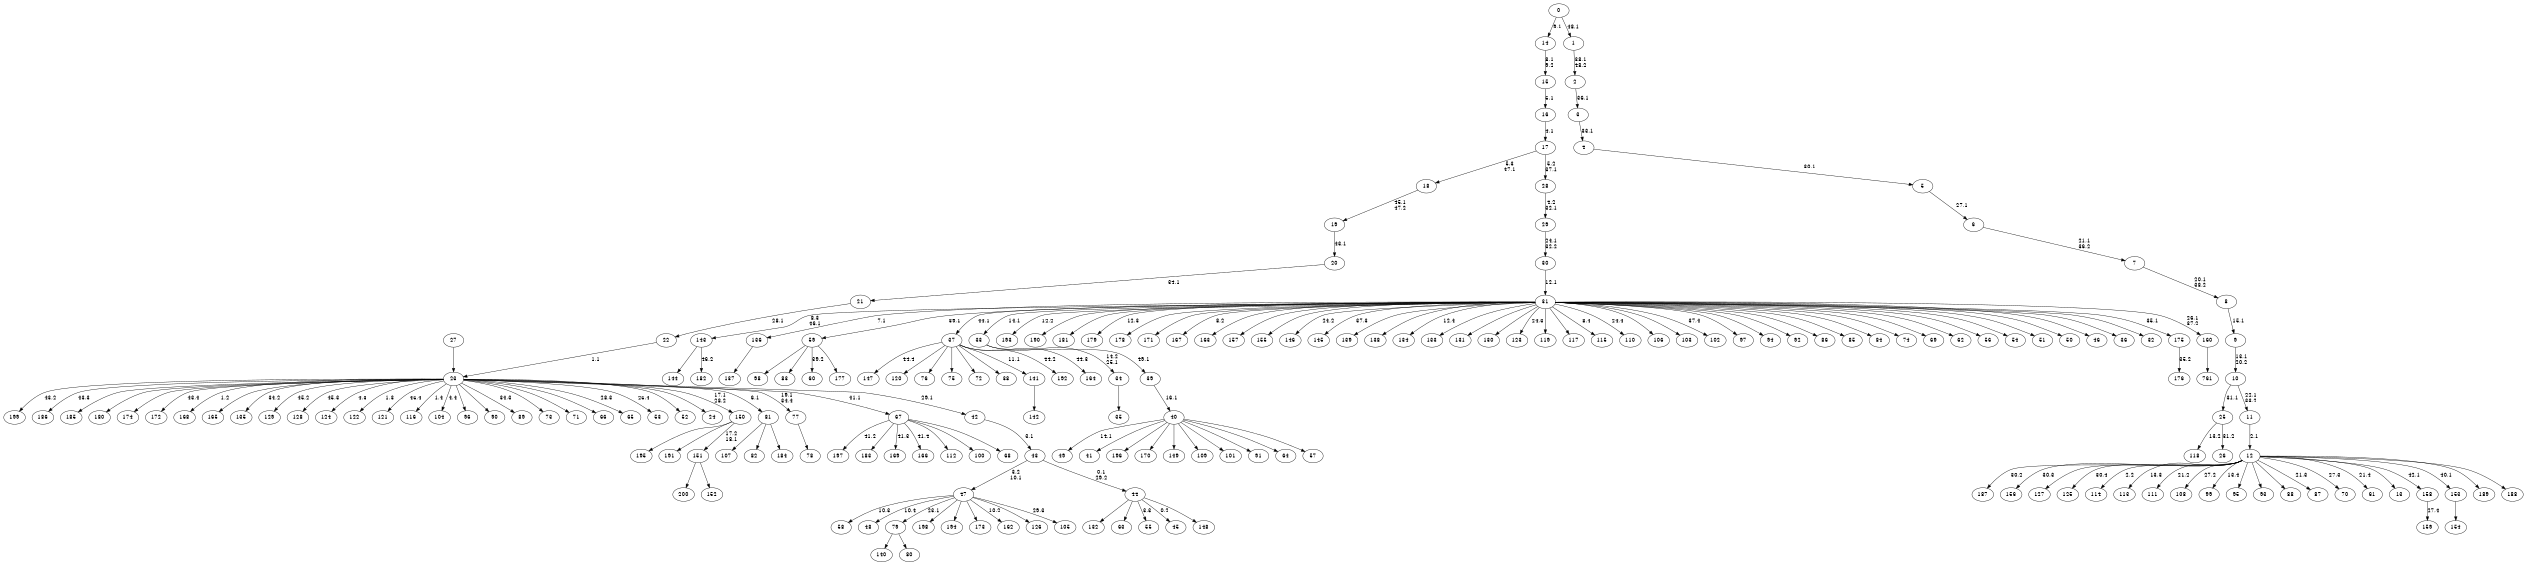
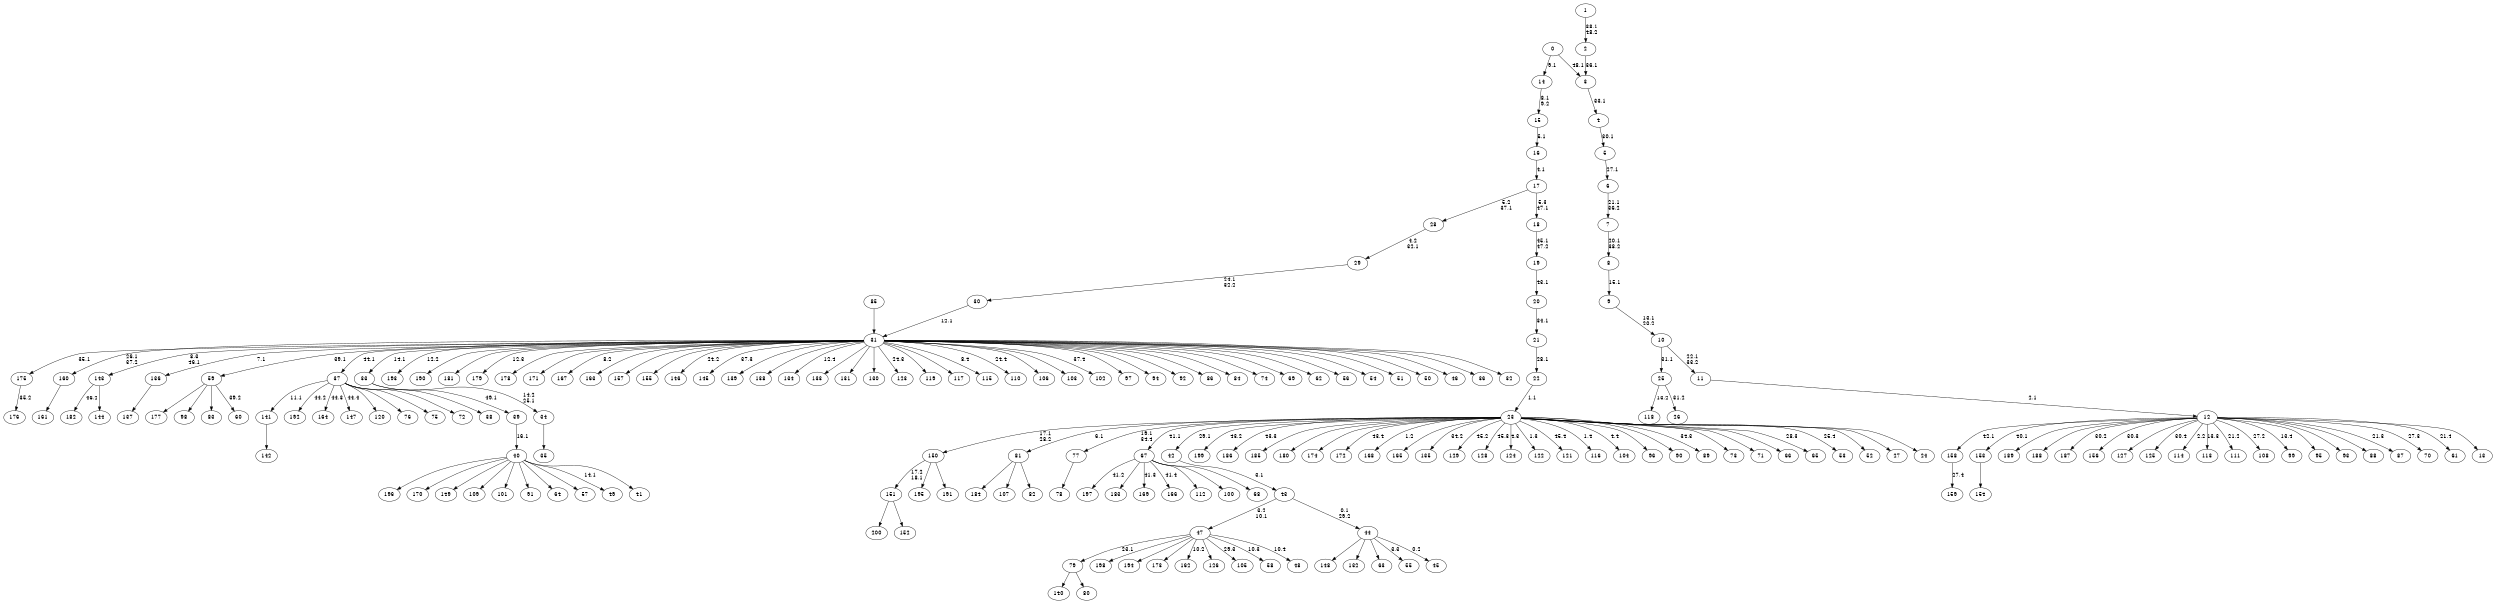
  digraph {
    175
    176
    160
-   161 [label=761]
+   161
    158
    159
    153
    154
    151
    200
    152
    150
    195
    191
    143
    182
    144
    141
    142
    136
    137
    81
    184
    107
    82
    79
    140
    80
    77
    78
    67
    197
    183
    169
    166
    112
    100
    68
    59
    177
    98
    83
    60
    47
    198
    194
    173
    162
    126
    105
    58
    48
    44
    148
    132
    63
    55
    45
    43
    42
    40
    196
    170
    149
    109
    101
    91
    64
    57
    49
    41
    39
    37
    192
    164
    147
    120
    76
    75
    72
    38
    34
    35
    33
    31
    193
    190
    181
    179
    178
    171
    167
    163
    157
    155
    146
    145
    139
    138
    134
    133
    131
    130
    123
    119
    117
    115
    110
    106
    103
    102
    97
    94
    92
    86
    85
    84
    74
    69
    62
    56
    54
    51
    50
    46
    36
    32
    30
    29
    28
    25
    118
    26
    23
    199
    186
    185
    180
    174
    172
    168
    165
    135
    129
    128
    124
    122
    121
    116
    104
    96
    90
    89
    73
    71
    66
    65
    53
    52
    27
    24
    22
    21
    20
    19
    18
    17
    16
    15
    14
    12
    189
    188
    187
    156
    127
    125
    114
    113
    111
    108
    99
    95
    93
    88
    87
    70
    61
    13
    11
    10
    9
    8
    7
    6
    5
    4
    3
    2
    1
    0
    175 -> 176 [label="35,2"]
    160 -> 161
    158 -> 159 [label="27,4"]
    153 -> 154
    151 -> 200
    151 -> 152
    150 -> 151 [label="17,2\n18,1"]
    150 -> 195
    150 -> 191
    143 -> 182 [label="46,2"]
    143 -> 144
    141 -> 142
    136 -> 137
    81 -> 184
    81 -> 107
    81 -> 82
    79 -> 140
    79 -> 80
    77 -> 78
    67 -> 197 [label="41,2"]
    67 -> 183
    67 -> 169 [label="41,3"]
    67 -> 166 [label="41,4"]
    67 -> 112
    67 -> 100
    67 -> 68
    59 -> 177
    59 -> 98
    59 -> 83
    59 -> 60 [label="39,2"]
    47 -> 79 [label="23,1"]
    47 -> 198
    47 -> 194
    47 -> 173
    47 -> 162 [label="10,2"]
    47 -> 126
    47 -> 105 [label="29,3"]
    47 -> 58 [label="10,3"]
    47 -> 48 [label="10,4"]
    44 -> 148
    44 -> 132
    44 -> 63
    44 -> 55 [label="3,3"]
    44 -> 45 [label="0,2"]
    43 -> 47 [label="3,2\n10,1"]
    43 -> 44 [label="0,1\n29,2"]
    42 -> 43 [label="3,1"]
    40 -> 196
    40 -> 170
    40 -> 149
    40 -> 109
    40 -> 101
    40 -> 91
    40 -> 64
    40 -> 57
    40 -> 49 [label="14,1"]
    40 -> 41
    39 -> 40 [label="16,1"]
    37 -> 141 [label="11,1"]
    37 -> 192 [label="44,2"]
    37 -> 164 [label="44,3"]
    37 -> 147 [label="44,4"]
    37 -> 120
    37 -> 76
    37 -> 75
    37 -> 72
    37 -> 38
    34 -> 35
    33 -> 39 [label="49,1"]
    33 -> 34 [label="14,2\n25,1"]
    31 -> 175 [label="35,1"]
    31 -> 160 [label="26,1\n37,2"]
    31 -> 143 [label="8,3\n46,1"]
    31 -> 136 [label="7,1"]
    31 -> 59 [label="39,1"]
    31 -> 37 [label="44,1"]
    31 -> 33 [label="14,1"]
    31 -> 193 [label="12,2"]
    31 -> 190
    31 -> 181
    31 -> 179 [label="12,3"]
    31 -> 178
    31 -> 171
    31 -> 167 [label="8,2"]
    31 -> 163
    31 -> 157
    31 -> 155
    31 -> 146 [label="24,2"]
    31 -> 145 [label="37,3"]
    31 -> 139
    31 -> 138
    31 -> 134 [label="12,4"]
    31 -> 133
    31 -> 131
    31 -> 130
    31 -> 123 [label="24,3"]
    31 -> 119
    31 -> 117
    31 -> 115 [label="8,4"]
    31 -> 110 [label="24,4"]
    31 -> 106
    31 -> 103
    31 -> 102 [label="37,4"]
    31 -> 97
    31 -> 94
    31 -> 92
    31 -> 86
-   31 -> 85
+   85 -> 31
    31 -> 84
    31 -> 74
    31 -> 69
    31 -> 62
    31 -> 56
    31 -> 54
    31 -> 51
    31 -> 50
    31 -> 46
    31 -> 36
    31 -> 32
    30 -> 31 [label="12,1"]
    29 -> 30 [label="24,1\n32,2"]
    28 -> 29 [label="4,2\n32,1"]
    25 -> 118 [label="13,2"]
    25 -> 26 [label="31,2"]
    23 -> 150 [label="17,1\n28,2"]
    23 -> 81 [label="6,1"]
    23 -> 77 [label="19,1\n34,4"]
    23 -> 67 [label="41,1"]
    23 -> 42 [label="29,1"]
    23 -> 199 [label="43,2"]
    23 -> 186 [label="43,3"]
    23 -> 185
    23 -> 180
    23 -> 174
    23 -> 172 [label="43,4"]
    23 -> 168 [label="1,2"]
    23 -> 165
    23 -> 135 [label="34,2"]
    23 -> 129 [label="45,2"]
    23 -> 128 [label="45,3"]
    23 -> 124 [label="4,3"]
    23 -> 122 [label="1,3"]
    23 -> 121 [label="45,4"]
    23 -> 116 [label="1,4"]
    23 -> 104 [label="4,4"]
    23 -> 96
    23 -> 90
    23 -> 89 [label="34,3"]
    23 -> 73
    23 -> 71
    23 -> 66
    23 -> 65 [label="28,3"]
    23 -> 53 [label="25,4"]
    23 -> 52
-   27 -> 23
+   23 -> 27
    23 -> 24
    22 -> 23 [label="1,1"]
    21 -> 22 [label="28,1"]
    20 -> 21 [label="34,1"]
    19 -> 20 [label="43,1"]
    18 -> 19 [label="45,1\n47,2"]
    17 -> 28 [label="5,2\n37,1"]
    17 -> 18 [label="5,3\n47,1"]
    16 -> 17 [label="4,1"]
    15 -> 16 [label="5,1"]
    14 -> 15 [label="8,1\n9,2"]
    12 -> 158 [label="42,1"]
    12 -> 153 [label="40,1"]
    12 -> 189
    12 -> 188
    12 -> 187 [label="30,2"]
    12 -> 156 [label="30,3"]
    12 -> 127
    12 -> 125 [label="30,4"]
    12 -> 114 [label="2,2"]
    12 -> 113 [label="13,3"]
    12 -> 111 [label="21,2"]
    12 -> 108 [label="27,2"]
    12 -> 99 [label="13,4"]
    12 -> 95
    12 -> 93
    12 -> 88
    12 -> 87 [label="21,3"]
    12 -> 70 [label="27,3"]
    12 -> 61 [label="21,4"]
    12 -> 13
    11 -> 12 [label="2,1"]
    10 -> 25 [label="31,1"]
    10 -> 11 [label="22,1\n33,2"]
    9 -> 10 [label="13,1\n20,2"]
    8 -> 9 [label="15,1"]
    7 -> 8 [label="20,1\n38,2"]
    6 -> 7 [label="21,1\n36,2"]
    5 -> 6 [label="27,1"]
    4 -> 5 [label="30,1"]
    3 -> 4 [label="33,1"]
    2 -> 3 [label="36,1"]
    1 -> 2 [label="38,1\n48,2"]
    0 -> 14 [label="9,1"]
-   0 -> 1 [label="48,1"]
+   0 -> 3 [label="48,1"]
  }
